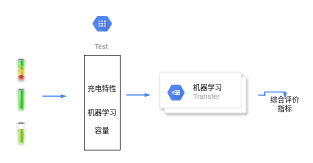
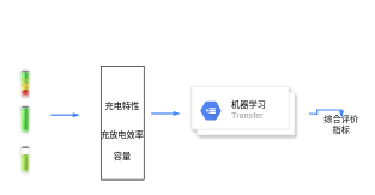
  <mxCell id="0" />
  <mxCell id="1" parent="0" />
  <mxCell id="2" value="" style="image;html=1;image=img/lib/clip_art/general/Battery_allstates_128x128.png" vertex="1" parent="1"><mxGeometry x="20" y="98" width="30" height="40" as="geometry" /></mxCell>
  <mxCell id="3" value="" style="image;html=1;image=img/lib/clip_art/general/Battery_100_128x128.png" vertex="1" parent="1"><mxGeometry x="20" y="148" width="30" height="40" as="geometry" /></mxCell>
- <mxCell id="4" value="&lt;br&gt;Test&amp;nbsp;" style="html=1;fillColor=#5184F3;strokeColor=none;verticalAlign=top;labelPosition=center;verticalLabelPosition=bottom;align=center;spacingTop=-6;fontSize=11;fontStyle=1;fontColor=#999999;shape=mxgraph.gcp2.hexIcon;prIcon=cloud_test_lab" vertex="1" parent="1"><mxGeometry x="145" y="20" width="50" height="38" as="geometry" /></mxCell>
  <mxCell id="5" value="" style="edgeStyle=orthogonalEdgeStyle;fontSize=12;html=1;endArrow=blockThin;endFill=1;rounded=0;strokeWidth=2;endSize=4;startSize=4;dashed=0;strokeColor=#4284F3;" edge="1" parent="1"><mxGeometry width="100" relative="1" as="geometry"><mxPoint x="210" y="158" as="sourcePoint" /><mxPoint x="250" y="158" as="targetPoint" /></mxGeometry></mxCell>
  <mxCell id="6" value="" style="edgeStyle=orthogonalEdgeStyle;fontSize=12;html=1;endArrow=blockThin;endFill=1;rounded=0;strokeWidth=2;endSize=4;startSize=4;dashed=0;strokeColor=#4284F3;" edge="1" parent="1"><mxGeometry width="100" relative="1" as="geometry"><mxPoint x="70" y="160" as="sourcePoint" /><mxPoint x="110" y="160" as="targetPoint" /></mxGeometry></mxCell>
  <mxCell id="7" value="" style="rounded=0;whiteSpace=wrap;html=1;" vertex="1" parent="1"><mxGeometry x="140" y="92" width="60" height="158" as="geometry" /></mxCell>
  <mxCell id="8" value="&lt;font style=&quot;font-size: 12px&quot;&gt;充电特性&lt;/font&gt;" style="text;html=1;strokeColor=none;fillColor=none;align=center;verticalAlign=middle;whiteSpace=wrap;rounded=0;" vertex="1" parent="1"><mxGeometry x="135" y="138" width="70" height="20" as="geometry" /></mxCell>
- <mxCell id="9" value="&lt;font style=&quot;font-size: 12px&quot;&gt;机器学习&lt;/font&gt;" style="text;html=1;strokeColor=none;fillColor=none;align=center;verticalAlign=middle;whiteSpace=wrap;rounded=0;" vertex="1" parent="1"><mxGeometry x="130" y="178" width="80" height="20" as="geometry" /></mxCell>
+ <mxCell id="9" value="&lt;font style=&quot;font-size: 12px&quot;&gt;充放电效率&lt;/font&gt;" style="text;html=1;strokeColor=none;fillColor=none;align=center;verticalAlign=middle;whiteSpace=wrap;rounded=0;" vertex="1" parent="1"><mxGeometry x="130" y="178" width="80" height="20" as="geometry" /></mxCell>
  <mxCell id="10" value="&lt;span&gt;&lt;font style=&quot;font-size: 12px&quot;&gt;容量&lt;/font&gt;&lt;/span&gt;" style="text;html=1;strokeColor=none;fillColor=none;align=center;verticalAlign=middle;whiteSpace=wrap;rounded=0;" vertex="1" parent="1"><mxGeometry x="150" y="208" width="40" height="20" as="geometry" /></mxCell>
  <mxCell id="11" value="" style="shape=mxgraph.gcp2.doubleRect;strokeColor=#dddddd;shadow=1;strokeWidth=1;" vertex="1" parent="1"><mxGeometry x="266" y="120" width="144" height="68" as="geometry" /></mxCell>
  <mxCell id="12" value="&lt;font color=&quot;#000000&quot;&gt;机器学习&lt;/font&gt;&lt;br&gt;Transfer" style="dashed=0;connectable=0;html=1;fillColor=#5184F3;strokeColor=none;shape=mxgraph.gcp2.hexIcon;prIcon=transfer_appliance;part=1;labelPosition=right;verticalLabelPosition=middle;align=left;verticalAlign=middle;spacingLeft=5;fontColor=#999999;fontSize=12;" vertex="1" parent="11"><mxGeometry y="0.5" width="44" height="39" relative="1" as="geometry"><mxPoint x="5" y="-19.5" as="offset" /></mxGeometry></mxCell>
  <mxCell id="13" value="" style="edgeStyle=orthogonalEdgeStyle;fontSize=12;html=1;endArrow=blockThin;endFill=1;rounded=0;strokeWidth=2;endSize=4;startSize=4;dashed=0;strokeColor=#4284F3;" edge="1" parent="1" target="14"><mxGeometry width="100" relative="1" as="geometry"><mxPoint x="430" y="158" as="sourcePoint" /><mxPoint x="470" y="158" as="targetPoint" /></mxGeometry></mxCell>
  <mxCell id="14" value="综合评价指标" style="text;html=1;strokeColor=none;fillColor=none;align=center;verticalAlign=middle;whiteSpace=wrap;rounded=0;" vertex="1" parent="1"><mxGeometry x="450" y="163" width="50" height="20" as="geometry" /></mxCell>
  <mxCell id="15" value="" style="image;html=1;image=img/lib/clip_art/general/Battery_75_128x128.png" vertex="1" parent="1"><mxGeometry x="20" y="204" width="30" height="40" as="geometry" /></mxCell>
